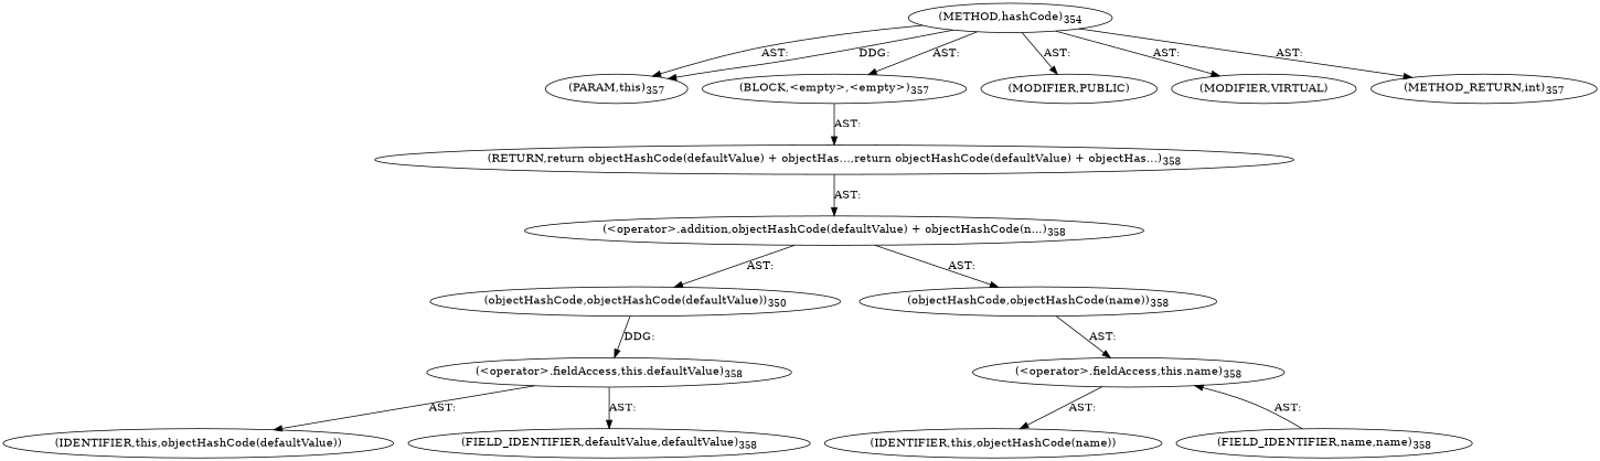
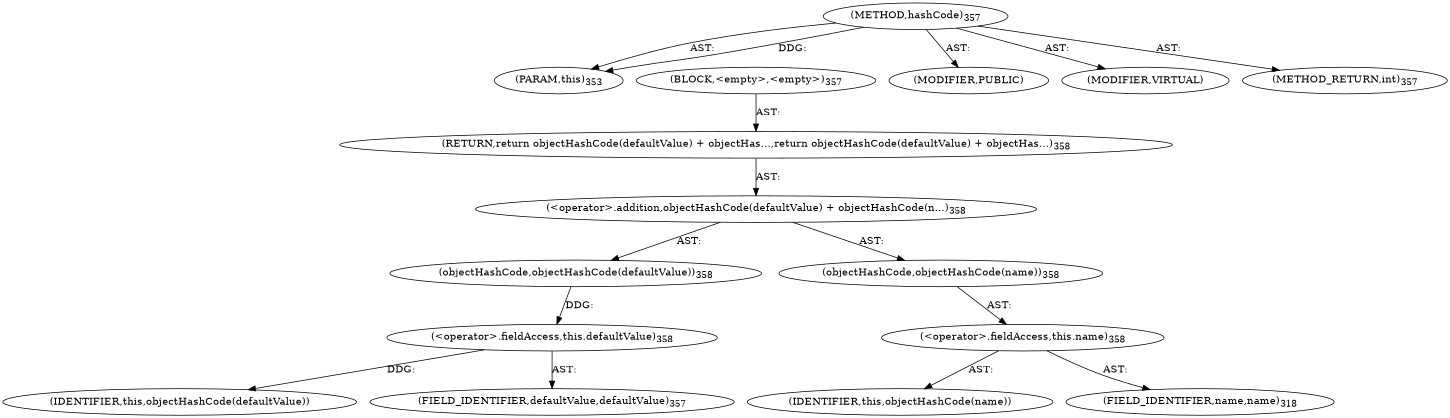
  digraph {
-   n1 [label=<(METHOD,hashCode)<SUB>354</SUB>>]
-   n2 [label=<(PARAM,this)<SUB>357</SUB>>]
+   n1 [label=<(METHOD,hashCode)<SUB>357</SUB>>]
+   n2 [label=<(PARAM,this)<SUB>353</SUB>>]
    n3 [label=<(BLOCK,&lt;empty&gt;,&lt;empty&gt;)<SUB>357</SUB>>]
    n4 [label=<(MODIFIER,PUBLIC)>]
    n5 [label=<(MODIFIER,VIRTUAL)>]
    n6 [label=<(METHOD_RETURN,int)<SUB>357</SUB>>]
    n7 [label=<(RETURN,return objectHashCode(defaultValue) + objectHas...,return objectHashCode(defaultValue) + objectHas...)<SUB>358</SUB>>]
    n8 [label=<(&lt;operator&gt;.addition,objectHashCode(defaultValue) + objectHashCode(n...)<SUB>358</SUB>>]
-   n9 [label=<(objectHashCode,objectHashCode(defaultValue))<SUB>350</SUB>>]
+   n9 [label=<(objectHashCode,objectHashCode(defaultValue))<SUB>358</SUB>>]
    n10 [label=<(objectHashCode,objectHashCode(name))<SUB>358</SUB>>]
    n11 [label=<(&lt;operator&gt;.fieldAccess,this.defaultValue)<SUB>358</SUB>>]
    n12 [label=<(&lt;operator&gt;.fieldAccess,this.name)<SUB>358</SUB>>]
    n13 [label=<(IDENTIFIER,this,objectHashCode(defaultValue))>]
-   n14 [label=<(FIELD_IDENTIFIER,defaultValue,defaultValue)<SUB>358</SUB>>]
+   n14 [label=<(FIELD_IDENTIFIER,defaultValue,defaultValue)<SUB>357</SUB>>]
    n15 [label=<(IDENTIFIER,this,objectHashCode(name))>]
-   n16 [label=<(FIELD_IDENTIFIER,name,name)<SUB>358</SUB>>]
+   n16 [label=<(FIELD_IDENTIFIER,name,name)<SUB>318</SUB>>]
    n1 -> n2 [label="AST: "]
    n1 -> n2 [label="DDG: "]
-   n1 -> n3 [label="AST: "]
    n1 -> n4 [label="AST: "]
    n1 -> n5 [label="AST: "]
    n1 -> n6 [label="AST: "]
    n3 -> n7 [label="AST: "]
    n7 -> n8 [label="AST: "]
    n8 -> n9 [label="AST: "]
    n8 -> n10 [label="AST: "]
    n9 -> n11 [label="DDG: "]
    n10 -> n12 [label="AST: "]
-   n11 -> n13 [label="AST: "]
+   n11 -> n13 [label="DDG: "]
    n11 -> n14 [label="AST: "]
    n12 -> n15 [label="AST: "]
-   n16 -> n12 [label="AST: "]
+   n12 -> n16 [label="AST: "]
  }
